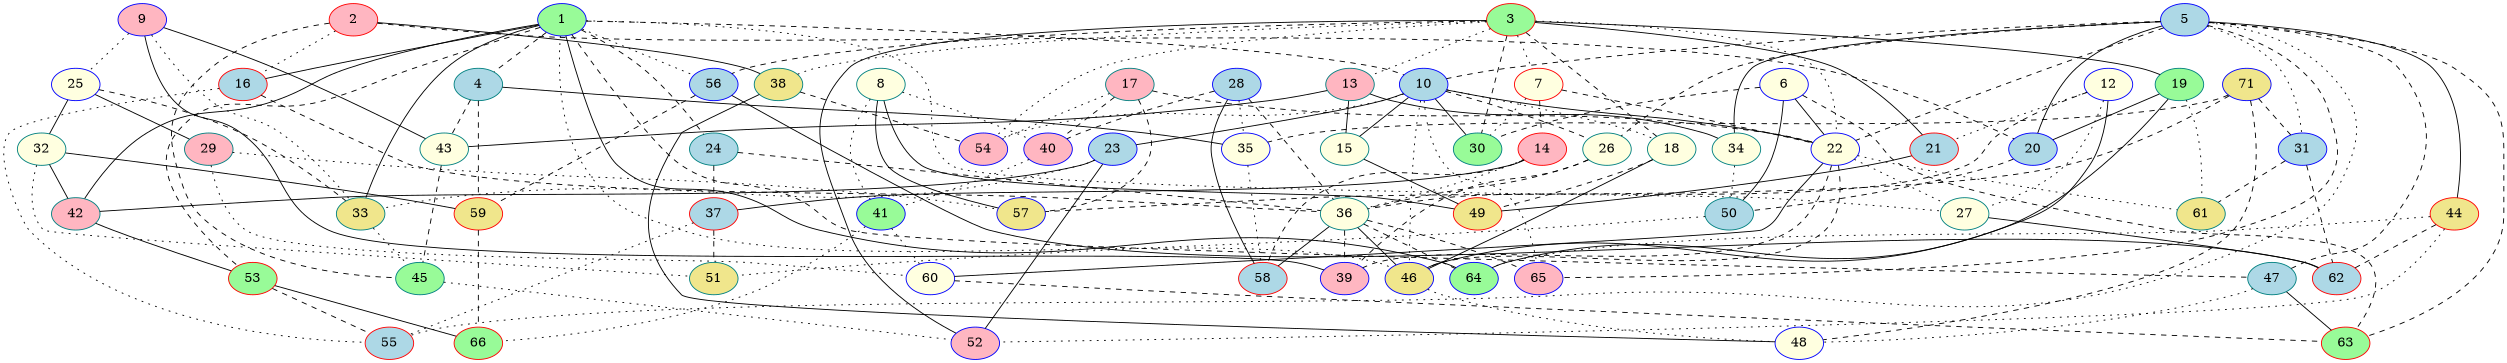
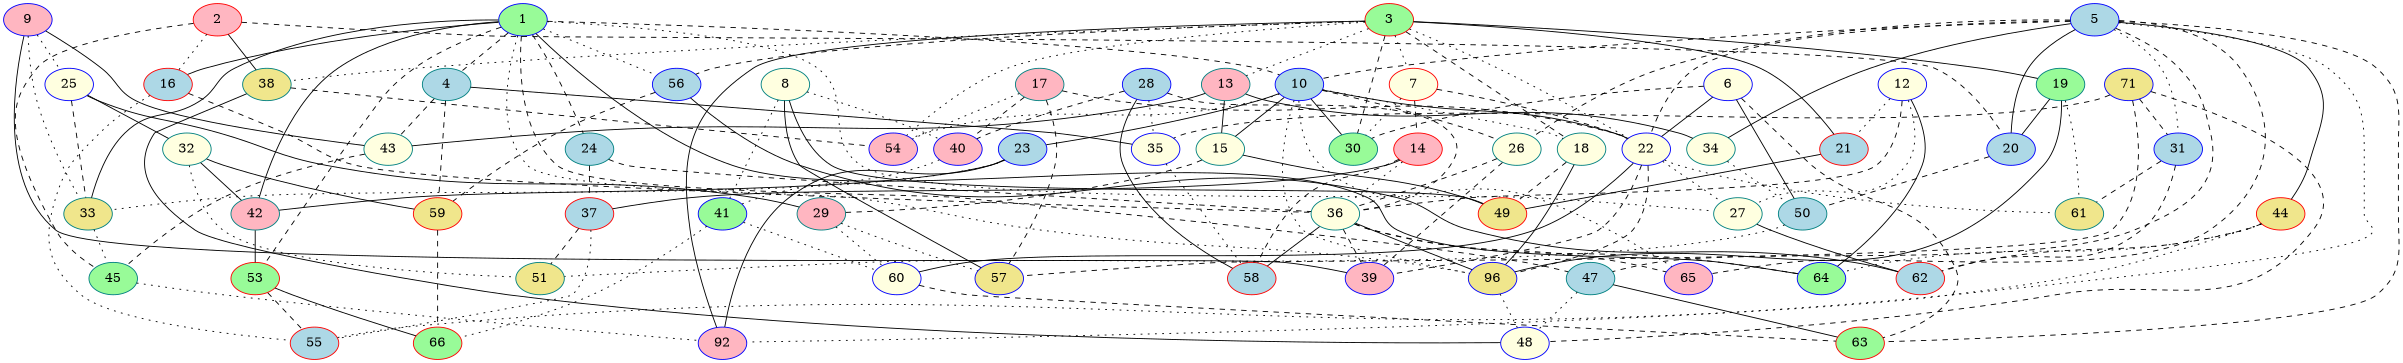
  graph {
    node [color=blue fillcolor=lightblue style=filled]
    edge [style=dashed weight=1.0]
    1 [fillcolor=palegreen]
    4 [color=teal]
    10
    16 [color=red]
    24 [color=teal]
    27 [color=teal fillcolor=lightyellow]
    33 [color=teal fillcolor=khaki]
    42 [color=teal fillcolor=lightpink]
-   46 [fillcolor=khaki]
+   46 [fillcolor=khaki label=96]
    47 [color=teal]
    53 [color=red fillcolor=palegreen]
    56
    64 [fillcolor=palegreen]
    35 [fillcolor=lightyellow]
    43 [color=teal fillcolor=lightyellow]
    59 [color=red fillcolor=khaki]
    18 [color=teal fillcolor=lightyellow]
    22 [fillcolor=lightyellow]
    30 [color=teal fillcolor=palegreen]
    54 [fillcolor=lightpink]
    26 [color=teal fillcolor=lightyellow]
    65 [fillcolor=lightpink]
    15 [color=teal fillcolor=lightyellow]
    23
    55 [color=red]
    36 [color=teal fillcolor=lightyellow]
    37 [color=red]
    62 [color=red]
    45 [color=teal fillcolor=palegreen]
    48 [fillcolor=lightyellow]
    63 [color=red fillcolor=palegreen]
    66 [color=red fillcolor=palegreen]
    2 [color=red fillcolor=lightpink]
    20
    38 [color=teal fillcolor=khaki]
    50 [color=teal]
-   52 [fillcolor=lightpink]
+   52 [fillcolor=lightpink label=92]
    3 [color=red fillcolor=palegreen]
    7 [color=red fillcolor=lightyellow]
    13 [color=teal fillcolor=lightpink]
    19 [color=teal fillcolor=palegreen]
    21 [color=red]
    14 [color=red fillcolor=lightpink]
    34 [color=teal fillcolor=lightyellow]
    49 [color=red fillcolor=khaki]
    61 [color=teal fillcolor=khaki]
    39 [fillcolor=lightpink]
    60 [fillcolor=lightyellow]
    58 [color=red]
    5
    31
    44 [color=red fillcolor=khaki]
    6 [fillcolor=lightyellow]
    51 [color=teal fillcolor=khaki]
    8 [color=teal fillcolor=lightyellow]
    40 [fillcolor=lightpink]
    41 [fillcolor=palegreen]
    57 [fillcolor=khaki]
    9 [fillcolor=lightpink]
    25 [fillcolor=lightyellow]
    29 [color=teal fillcolor=lightpink]
    32 [color=teal fillcolor=lightyellow]
    n63 [fillcolor=khaki label=71]
    12 [fillcolor=lightyellow]
    17 [color=teal fillcolor=lightpink]
    28
    1 -- 4
    1 -- 10
    1 -- 16 [style=solid]
    1 -- 24
    1 -- 27 [style=dotted]
    1 -- 33 [style=solid]
    1 -- 42 [style=solid]
    1 -- 46 [style=dotted]
    1 -- 47
    1 -- 53
    1 -- 56 [style=dotted]
    1 -- 64 [style=solid]
    4 -- 35 [style=solid]
    4 -- 43
    4 -- 59
    10 -- 46 [style=dotted weight=2.0]
    10 -- 18 [style=dotted]
    10 -- 22 [style=solid]
    10 -- 30 [style=solid]
    10 -- 54 [style=dotted]
    10 -- 26
    10 -- 65 [style=dotted]
    10 -- 15 [style=solid]
    10 -- 23 [style=solid]
    16 -- 55 [style=dotted]
    16 -- 36
    24 -- 36 [weight=2.0]
    24 -- 37
    27 -- 62 [style=solid]
    33 -- 45 [style=dotted]
    42 -- 53 [style=solid]
    46 -- 48 [style=dotted]
    47 -- 48 [style=dotted]
    47 -- 63 [style=solid]
    53 -- 55
    53 -- 66 [style=solid]
    56 -- 59
    56 -- 62 [style=solid]
    35 -- 58 [style=dotted]
    43 -- 45
    59 -- 66
    18 -- 46 [style=solid]
    18 -- 49
    22 -- 27 [style=dotted]
    22 -- 46
    22 -- 61 [style=dotted weight=2.0]
    22 -- 39
    22 -- 60 [style=solid]
    26 -- 36
    26 -- 39
    15 -- 49 [style=solid]
+   15 -- 29
    23 -- 33 [style=dotted]
    23 -- 42 [style=solid]
    23 -- 52 [style=solid]
    36 -- 46 [style=solid]
    36 -- 64
    36 -- 65
    36 -- 39
    36 -- 58 [style=solid]
    37 -- 55 [style=dotted]
    37 -- 51
    45 -- 52 [style=dotted]
    2 -- 16 [style=dotted]
    2 -- 45
    2 -- 20
    2 -- 38 [style=solid]
    20 -- 50
    38 -- 54
    38 -- 48 [style=solid]
    50 -- 51 [style=dotted]
    3 -- 56
    3 -- 18
    3 -- 22 [style=dotted]
    3 -- 30
    3 -- 54 [style=dotted]
    3 -- 38 [style=dotted]
    3 -- 52 [style=solid]
    3 -- 7 [style=dotted]
    3 -- 13 [style=dotted]
    3 -- 19 [style=solid]
    3 -- 21 [style=solid weight=2.0]
    7 -- 22
    7 -- 30 [style=dotted]
    7 -- 14
    13 -- 43 [style=solid]
    13 -- 15 [style=solid]
    13 -- 34 [style=solid]
    19 -- 46 [style=solid]
    19 -- 20 [style=solid]
    19 -- 61 [style=dotted]
    21 -- 49 [style=solid]
    14 -- 36 [style=dotted]
    14 -- 37 [style=solid]
    14 -- 58
    34 -- 50 [style=dotted]
    60 -- 63
    5 -- 10
    5 -- 47
    5 -- 22
    5 -- 26
    5 -- 65
    5 -- 55 [style=dotted]
    5 -- 63
    5 -- 20 [style=solid]
    5 -- 34 [style=solid weight=2.0]
    5 -- 31 [style=dotted]
    5 -- 44 [style=solid]
    31 -- 62
    31 -- 61
    44 -- 64 [style=dotted]
    44 -- 62
    44 -- 52 [style=dotted]
    6 -- 22 [style=solid]
    6 -- 30
    6 -- 63
    6 -- 50 [style=solid]
    8 -- 49 [style=solid]
    8 -- 40 [style=dotted]
    8 -- 41 [style=dotted]
    8 -- 57 [style=solid]
    40 -- 41 [style=dotted]
    41 -- 66 [style=dotted]
    41 -- 60 [style=dotted]
    9 -- 33 [style=dotted]
    9 -- 43 [style=solid]
    9 -- 39 [style=solid]
    9 -- 25 [style=dotted]
    25 -- 33
    25 -- 29 [style=solid]
    25 -- 32 [style=solid]
    29 -- 60 [style=dotted]
    29 -- 57 [style=dotted]
    32 -- 42 [style=solid]
    32 -- 59 [style=solid]
    32 -- 51 [style=dotted]
    n63 -- 35
    n63 -- 48
    n63 -- 31
    n63 -- 57
    12 -- 27 [style=dotted]
    12 -- 64 [style=solid]
    12 -- 36
    12 -- 21 [style=dotted]
    17 -- 22
    17 -- 54 [style=dotted]
    17 -- 40
    17 -- 57
    28 -- 35 [style=dotted]
    28 -- 36
    28 -- 58 [style=solid]
    28 -- 40
  }
